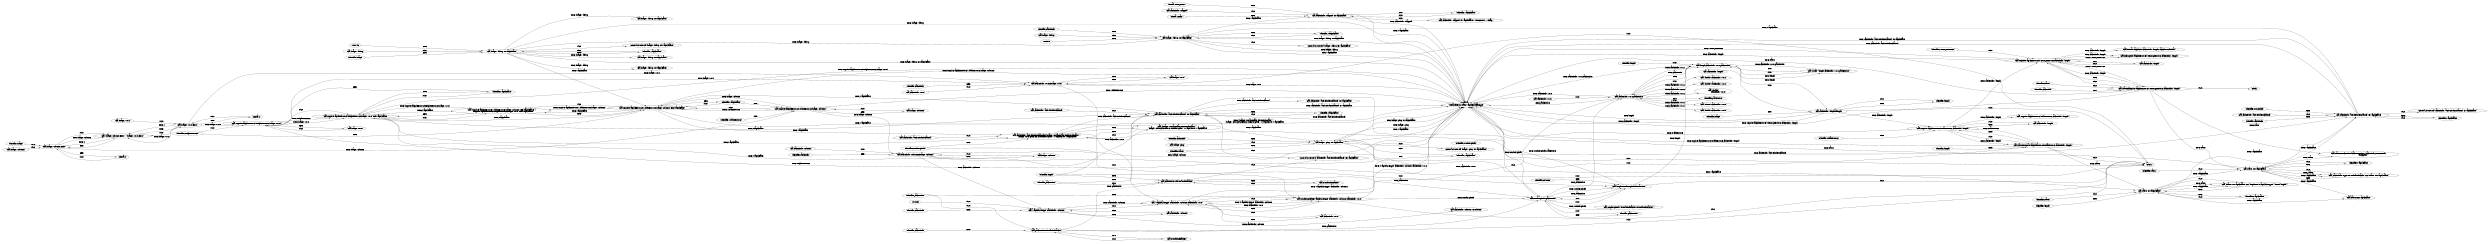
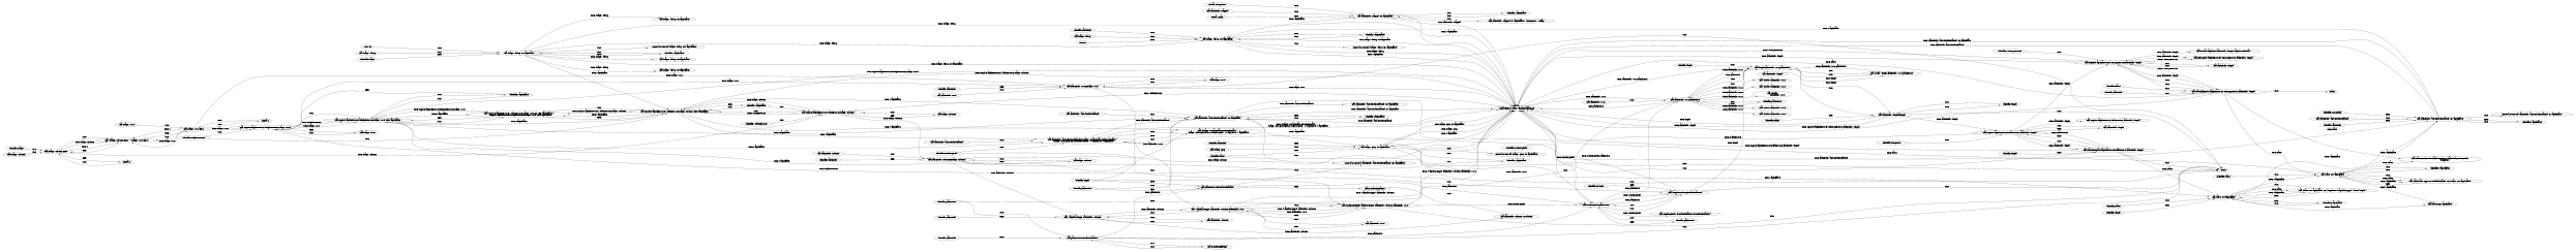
  digraph {
    rankdir=LR
    n1 [label="(Call,image->debug != MagickFalse)"]
    n2 [label="(Call,cache_info->mapped != MagickFalse)"]
    n3 [label="(Identifier,MagickFalse)"]
    n4 [label="(MethodReturn,static MagickBooleanType)"]
    n5 [label="(ControlStructure,if (image->debug != MagickFalse))"]
    n6 [label="(Call,cache_info->mapped != MagickFalse ? \"Anonymous\" : \"Heap\")"]
    n7 [label="(Identifier,MagickFalse)"]
    n8 [label="(Call,number_pixels*packet_size)"]
    n9 [label="(Call,image->debug != MagickFalse)"]
    n10 [label="(Call,AcquireMagickResource(WidthResource,image->columns) == MagickFalse)"]
    n11 [label="(Call,image->debug != MagickFalse)"]
    n12 [label="(Call,image->debug != MagickFalse)"]
    n13 [label="(ControlStructure,if (image->debug != MagickFalse))"]
    n14 [label="(Identifier,MagickFalse)"]
    n15 [label="(Call,image->debug != MagickFalse)"]
    n16 [label="(Call,cache_info->active_index_channel != MagickFalse)"]
    n17 [label="(Call,cache_info->active_index_channel=((image->storage_class == PseudoClass) ||\n    (image->colorspace == CMYKColorspace)) ? MagickTrue : MagickFalse)"]
    n18 [label="(Call,((image->storage_class == PseudoClass) ||\n    (image->colorspace == CMYKColorspace)) ? MagickTrue : MagickFalse)"]
    n19 [label="(Call,AcquireMagickResource(HeightResource,image->rows) == MagickFalse)"]
    n20 [label="(Call,(AcquireMagickResource(WidthResource,image->columns) == MagickFalse) ||\n      (AcquireMagickResource(HeightResource,image->rows) == MagickFalse))"]
    n21 [label="(Identifier,MagickFalse)"]
    n22 [label="(Call,cache_info->active_index_channel != MagickFalse)"]
    n23 [label="(ControlStructure,if (cache_info->active_index_channel != MagickFalse))"]
    n24 [label="(Identifier,MagickFalse)"]
    n25 [label="(Call,image->ping != MagickFalse)"]
    n26 [label="(ControlStructure,if (cache_info->active_index_channel != MagickFalse))"]
    n27 [label="(Call,cache_info->active_index_channel != MagickFalse)"]
    n28 [label="(Identifier,MagickFalse)"]
    n29 [label="(Call,status != MagickFalse)"]
    n30 [label="(ControlStructure,if (image->ping != MagickFalse))"]
    n31 [label="(Identifier,MagickFalse)"]
    n32 [label="(Block,)"]
    n33 [label="(Identifier,MagickFalse)"]
    n34 [label="(Call,AcquireMagickResource(HeightResource,image->rows))"]
    n35 [label="(Call,cache_info->rows=image->rows)"]
    n36 [label="(Call,image->rows)"]
    n37 [label="(Call,(MagickSizeType) cache_info->columns*cache_info->rows)"]
    n38 [label="(Call,image->rows)"]
    n39 [label="(Call,image->rows == 0)"]
    n40 [label="(Literal,0)"]
    n41 [label="(Call,(image->columns == 0) || (image->rows == 0))"]
    n42 [label="(Call,image->columns == 0)"]
    n43 [label="(Call,AcquireMagickResource(WidthResource,image->columns))"]
    n44 [label="(Call,cache_info->columns=image->columns)"]
    n45 [label="(Call,image->columns)"]
    n46 [label="(Call,(MagickSizeType) cache_info->columns)"]
    n47 [label="(Call,image->columns)"]
    n48 [label="(Literal,0)"]
    n49 [label="(Call,status != MagickFalse)"]
    n50 [label="(Identifier,MagickFalse)"]
    n51 [label="(Call,(status != MagickFalse) && (length == (MagickSizeType) ((size_t) length)))"]
    n52 [label="(Call,status == MagickFalse)"]
    n53 [label="(Call,status&=ClonePixelCacheRepository(cache_info,&source_info,\n                    exception))"]
    n54 [label="(Identifier,MagickFalse)"]
    n55 [label="(Call,(cache_info->type == UndefinedCache) && (status != MagickFalse))"]
    n56 [label="(Call,status=AcquireMagickResource(AreaResource,cache_info->length))"]
    n57 [label="(Call,AcquireMagickResource(AreaResource,cache_info->length))"]
    n58 [label="(Call,AcquireMagickResource(MemoryResource,cache_info->length))"]
    n59 [label="(Call,cache_info->length)"]
    n60 [label="(Call,AcquireMagickResource(DiskResource,cache_info->length))"]
    n61 [label="(Call,status=AcquireMagickResource(MemoryResource,cache_info->length))"]
    n62 [label="(Call,RelinquishMagickResource(MemoryResource,cache_info->length))"]
    n63 [label="(Call,cache_info->length)"]
    n64 [label="(Call,FormatMagickSize(cache_info->length,MagickTrue,format))"]
    n65 [label="(Call,cache_info->length=length)"]
    n66 [label="(Identifier,length)"]
    n67 [label="(Call,length/cache_info->rows/packet_size)"]
    n68 [label="(Call,cache_info->rows/packet_size)"]
    n69 [label="(Call,(size_t) (length/cache_info->rows/packet_size))"]
    n70 [label="(Call,(ssize_t) cache_info->rows)"]
    n71 [label="(Call,(double) cache_info->rows)"]
    n72 [label="(Call,(double) cache_info->rows)"]
    n73 [label="(Call,(double) cache_info->rows)"]
    n74 [label="(Call,(double)\n                    cache_info->rows)"]
    n75 [label="(Identifier,packet_size)"]
    n76 [label="(Call,length=number_pixels*format_size)"]
    n77 [label="(Call,number_pixels*(sizeof(PixelPacket)+sizeof(IndexPacket)))"]
    n78 [label="(Identifier,packet_size)"]
    n79 [label="(Call,number_pixels=(MagickSizeType) cache_info->columns*cache_info->rows)"]
    n80 [label="(Call,cache_info->rows)"]
    n81 [label="(Call,cache_info->columns)"]
    n82 [label="(Call,cache_info->columns != columns)"]
    n83 [label="(Call,packet_size+=sizeof(IndexPacket))"]
    n84 [label="(Call,sizeof(IndexPacket))"]
    n85 [label="(Call,packet_size=sizeof(PixelPacket))"]
    n86 [label="(Call,sizeof(PixelPacket))"]
    n87 [label="(Block,)"]
    n88 [label="(Identifier,status)"]
    n89 [label="(Identifier,image)"]
    n90 [label="(Call,cache_info->columns)"]
    n91 [label="(Literal,\"Anonymous\")"]
    n92 [label="(Identifier,source_info)"]
    n93 [label="(Call,cache_info->mapped)"]
    n94 [label="(Identifier,HeightResource)"]
    n95 [label="(Identifier,number_pixels)"]
    n96 [label="(Call,cache_info->active_index_channel)"]
    n97 [label="(Identifier,cache_info)"]
    n98 [label="(Identifier,MemoryResource)"]
    n99 [label="(Call,cache_info->active_index_channel)"]
    n100 [label="(Identifier,packet_size)"]
    n101 [label="(Identifier,cache_info)"]
    n102 [label="(Identifier,number_pixels)"]
    n103 [label="(Identifier,cache_info)"]
-   n104 [label="(Identifier,AreaResource)"]
+   n104 [label="(Identifier,Anonymous)"]
    n105 [label="(Identifier,columns)"]
    n106 [label="(Identifier,cache_info)"]
    n107 [label="(Call,image->debug)"]
    n108 [label="(Call,cache_info->length)"]
    n109 [label="(Call,cache_info->rows)"]
    n110 [label="(Call,cache_info->active_index_channel)"]
    n111 [label="(Identifier,packet_size)"]
    n112 [label="(Call,image->columns)"]
    n113 [label="(Call,image->ping)"]
    n114 [label="(Identifier,image)"]
    n115 [label="(Identifier,length)"]
    n116 [label="(Identifier,length)"]
    n117 [label="(Identifier,WidthResource)"]
    n118 [label="(Literal,\"Heap\")"]
    n119 [label="(Identifier,cache_info)"]
    n120 [label="(Identifier,cache_info)"]
    n121 [label="(Call,image->debug)"]
    n122 [label="(Identifier,cache_info)"]
    n123 [label="(Identifier,status)"]
    n124 [label="(Identifier,length)"]
    n125 [label="(Call,image->rows)"]
    n126 [label="(Call,cache_info->rows)"]
    n127 [label="(Identifier,length)"]
    n128 [label="(Identifier,status)"]
    n129 [label="(Identifier,status)"]
    n130 [label="(Identifier,cache_info)"]
    n131 [label="(Identifier,image)"]
    1000515
    1000146
-   1000280
    n1 -> n2 [label="DDG: MagickFalse"]
    n1 -> n3 [label="CFG: "]
    n1 -> n4 [label="DDG: image->debug"]
    n1 -> n4 [label="DDG: MagickFalse"]
    n1 -> n4 [label="DDG: image->debug != MagickFalse"]
    n1 -> n5 [label="AST: "]
    n2 -> n4 [label="DDG: cache_info->mapped"]
    n2 -> n4 [label="DDG: MagickFalse"]
    n2 -> n6 [label="AST: "]
    n2 -> n7 [label="CFG: "]
    n3 -> n1 [label="AST: "]
    n4 -> n8 [label="DDG: number_pixels"]
    n7 -> n2 [label="AST: "]
    n8 -> n68 [label="DDG: packet_size"]
    n8 -> n76 [label="AST: "]
    n8 -> n76 [label="DDG: number_pixels"]
    n8 -> n76 [label="DDG: packet_size"]
    n8 -> n77 [label="DDG: number_pixels"]
    n8 -> n78 [label="CFG: "]
    n9 -> n1 [label="DDG: image->debug"]
    n9 -> n4 [label="DDG: image->debug"]
    n9 -> n4 [label="DDG: image->debug != MagickFalse"]
    n9 -> n10 [label="DDG: MagickFalse"]
    n9 -> n11 [label="DDG: image->debug"]
    n9 -> n12 [label="DDG: image->debug"]
    n9 -> n13 [label="AST: "]
    n9 -> n14 [label="CFG: "]
    n9 -> n15 [label="DDG: image->debug"]
    n10 -> n4 [label="DDG: AcquireMagickResource(WidthResource,image->columns)"]
    n10 -> n16 [label="DDG: MagickFalse"]
    n10 -> n17 [label="DDG: MagickFalse"]
    n10 -> n18 [label="DDG: MagickFalse"]
    n10 -> n19 [label="DDG: MagickFalse"]
    n10 -> n20 [label="AST: "]
    n10 -> n20 [label="DDG: AcquireMagickResource(WidthResource,image->columns)"]
    n10 -> n20 [label="DDG: MagickFalse"]
    n10 -> n21 [label="CFG: "]
    n14 -> n9 [label="AST: "]
    n16 -> n4 [label="DDG: cache_info->active_index_channel != MagickFalse"]
    n16 -> n4 [label="DDG: cache_info->active_index_channel"]
    n16 -> n22 [label="DDG: cache_info->active_index_channel"]
    n16 -> n25 [label="DDG: MagickFalse"]
    n16 -> n26 [label="AST: "]
    n16 -> n27 [label="DDG: cache_info->active_index_channel"]
    n16 -> n28 [label="CFG: "]
    n17 -> n4 [label="DDG: ((image->storage_class == PseudoClass) ||\n    (image->colorspace == CMYKColorspace)) ? MagickTrue : MagickFalse"]
    n17 -> n16 [label="DDG: cache_info->active_index_channel"]
    n17 -> n18 [label="CFG: "]
    n17 -> n32 [label="AST: "]
    n18 -> n17 [label="AST: "]
    n19 -> n4 [label="DDG: AcquireMagickResource(HeightResource,image->rows)"]
    n19 -> n16 [label="DDG: MagickFalse"]
    n19 -> n17 [label="DDG: MagickFalse"]
    n19 -> n18 [label="DDG: MagickFalse"]
    n19 -> n20 [label="AST: "]
    n19 -> n20 [label="DDG: AcquireMagickResource(HeightResource,image->rows)"]
    n19 -> n20 [label="DDG: MagickFalse"]
    n19 -> n33 [label="CFG: "]
    n20 -> n10 [label="CFG: "]
    n20 -> n19 [label="CFG: "]
    n21 -> n10 [label="AST: "]
    n21 -> n43 [label="CFG: "]
    n22 -> n1 [label="DDG: MagickFalse"]
    n22 -> n4 [label="DDG: cache_info->active_index_channel"]
    n22 -> n4 [label="DDG: cache_info->active_index_channel != MagickFalse"]
    n22 -> n23 [label="AST: "]
    n22 -> n24 [label="CFG: "]
    n24 -> n22 [label="AST: "]
    n25 -> n4 [label="DDG: image->ping != MagickFalse"]
    n25 -> n4 [label="DDG: image->ping"]
    n25 -> n4 [label="DDG: MagickFalse"]
    n25 -> n29 [label="DDG: MagickFalse"]
    n25 -> n30 [label="AST: "]
    n25 -> n31 [label="CFG: "]
    n28 -> n16 [label="AST: "]
    n29 -> n22 [label="DDG: MagickFalse"]
    n29 -> n49 [label="DDG: MagickFalse"]
    n29 -> n50 [label="CFG: "]
    n29 -> n51 [label="AST: "]
    n29 -> n51 [label="DDG: status"]
    n29 -> n51 [label="DDG: MagickFalse"]
    n29 -> n52 [label="DDG: MagickFalse"]
    n31 -> n25 [label="AST: "]
    n33 -> n19 [label="AST: "]
    n33 -> n34 [label="CFG: "]
    n34 -> n4 [label="DDG: HeightResource"]
    n34 -> n19 [label="AST: "]
    n34 -> n19 [label="DDG: HeightResource"]
    n34 -> n19 [label="DDG: image->rows"]
    n34 -> n35 [label="DDG: image->rows"]
    n34 -> n36 [label="CFG: "]
    n35 -> n4 [label="DDG: image->rows"]
    n35 -> n32 [label="AST: "]
    n35 -> n37 [label="DDG: cache_info->rows"]
    n35 -> n38 [label="CFG: "]
    n36 -> n34 [label="AST: "]
    n37 -> n4 [label="DDG: (MagickSizeType) cache_info->columns"]
    n37 -> n68 [label="DDG: cache_info->rows"]
    n37 -> n79 [label="AST: "]
    n37 -> n79 [label="DDG: (MagickSizeType) cache_info->columns"]
    n37 -> n79 [label="DDG: cache_info->rows"]
    n37 -> n80 [label="CFG: "]
    n38 -> n35 [label="AST: "]
    n39 -> n34 [label="DDG: image->rows"]
    n39 -> n35 [label="DDG: image->rows"]
    n39 -> n40 [label="CFG: "]
    n39 -> n41 [label="AST: "]
    n39 -> n41 [label="DDG: image->rows"]
    n39 -> n41 [label="DDG: 0"]
    n40 -> n39 [label="AST: "]
    n41 -> n39 [label="DDG: "]
    n41 -> n42 [label="CFG: "]
    n42 -> n41 [label="AST: "]
    n42 -> n41 [label="DDG: image->columns"]
    n42 -> n41 [label="DDG: 0"]
    n42 -> n43 [label="DDG: image->columns"]
    n42 -> n48 [label="CFG: "]
    n43 -> n4 [label="DDG: WidthResource"]
    n43 -> n10 [label="AST: "]
    n43 -> n10 [label="DDG: WidthResource"]
    n43 -> n10 [label="DDG: image->columns"]
    n43 -> n44 [label="DDG: image->columns"]
    n43 -> n45 [label="CFG: "]
    n44 -> n4 [label="DDG: image->columns"]
    n44 -> n32 [label="AST: "]
    n44 -> n46 [label="DDG: cache_info->columns"]
    n44 -> n47 [label="CFG: "]
    n45 -> n43 [label="AST: "]
    n46 -> n37 [label="AST: "]
    n46 -> n37 [label="DDG: cache_info->columns"]
    n46 -> n81 [label="CFG: "]
    n46 -> n82 [label="DDG: cache_info->columns"]
    n47 -> n44 [label="AST: "]
    n48 -> n42 [label="AST: "]
    n49 -> n4 [label="DDG: status"]
    n49 -> n22 [label="DDG: MagickFalse"]
    n49 -> n52 [label="DDG: MagickFalse"]
    n49 -> n53 [label="DDG: status"]
    n49 -> n54 [label="CFG: "]
    n49 -> n55 [label="AST: "]
    n49 -> n55 [label="DDG: status"]
    n49 -> n55 [label="DDG: MagickFalse"]
    n50 -> n29 [label="AST: "]
    n51 -> n29 [label="CFG: "]
    n54 -> n49 [label="AST: "]
    n55 -> n49 [label="CFG: "]
    n56 -> n4 [label="DDG: AcquireMagickResource(AreaResource,cache_info->length)"]
    n56 -> n29 [label="DDG: status"]
    n56 -> n32 [label="AST: "]
    n56 -> n57 [label="CFG: "]
    n57 -> n4 [label="DDG: AreaResource"]
    n57 -> n56 [label="AST: "]
    n57 -> n56 [label="DDG: AreaResource"]
    n57 -> n56 [label="DDG: cache_info->length"]
    n57 -> n58 [label="DDG: cache_info->length"]
    n57 -> n59 [label="CFG: "]
    n57 -> n60 [label="DDG: cache_info->length"]
    n58 -> n4 [label="DDG: cache_info->length"]
    n58 -> n4 [label="DDG: MemoryResource"]
    n58 -> n61 [label="AST: "]
    n58 -> n61 [label="DDG: MemoryResource"]
    n58 -> n61 [label="DDG: cache_info->length"]
    n58 -> n62 [label="DDG: MemoryResource"]
    n58 -> n62 [label="DDG: cache_info->length"]
    n58 -> n63 [label="CFG: "]
    n58 -> n64 [label="DDG: cache_info->length"]
    n59 -> n57 [label="AST: "]
    n61 -> n4 [label="DDG: AcquireMagickResource(MemoryResource,cache_info->length)"]
    n61 -> n4 [label="DDG: status"]
    n61 -> n49 [label="DDG: status"]
    n61 -> n53 [label="DDG: status"]
    n61 -> n58 [label="CFG: "]
    n61 -> n87 [label="AST: "]
    n63 -> n58 [label="AST: "]
    n65 -> n4 [label="DDG: length"]
    n65 -> n4 [label="DDG: cache_info->length"]
    n65 -> n32 [label="AST: "]
    n65 -> n57 [label="DDG: cache_info->length"]
    n65 -> n66 [label="CFG: "]
    n66 -> n65 [label="AST: "]
    n67 -> n4 [label="DDG: cache_info->rows/packet_size"]
    n67 -> n65 [label="DDG: length"]
    n67 -> n68 [label="CFG: "]
    n67 -> n69 [label="AST: "]
    n67 -> n69 [label="DDG: length"]
    n67 -> n69 [label="DDG: cache_info->rows/packet_size"]
    n68 -> n4 [label="DDG: packet_size"]
    n68 -> n4 [label="DDG: cache_info->rows"]
    n68 -> n67 [label="AST: "]
    n68 -> n67 [label="DDG: cache_info->rows"]
    n68 -> n67 [label="DDG: packet_size"]
    n68 -> n70 [label="DDG: cache_info->rows"]
    n68 -> n71 [label="DDG: cache_info->rows"]
    n68 -> n72 [label="DDG: cache_info->rows"]
    n68 -> n73 [label="DDG: cache_info->rows"]
    n68 -> n74 [label="DDG: cache_info->rows"]
    n68 -> n75 [label="CFG: "]
    n69 -> n67 [label="CFG: "]
    n75 -> n68 [label="AST: "]
    n76 -> n4 [label="DDG: number_pixels*packet_size"]
    n76 -> n8 [label="CFG: "]
    n76 -> n32 [label="AST: "]
    n76 -> n67 [label="DDG: length"]
    n78 -> n8 [label="AST: "]
    n79 -> n4 [label="DDG: (MagickSizeType) cache_info->columns*cache_info->rows"]
    n79 -> n8 [label="DDG: number_pixels"]
    n79 -> n32 [label="AST: "]
    n79 -> n37 [label="CFG: "]
    n80 -> n37 [label="AST: "]
    n81 -> n46 [label="AST: "]
    n83 -> n8 [label="DDG: packet_size"]
    n83 -> n26 [label="AST: "]
    n83 -> n84 [label="CFG: "]
-   n84 -> n83 [label="AST: "]
+   n84 -> n82 [label="AST: "]
    n85 -> n8 [label="DDG: packet_size"]
    n85 -> n32 [label="AST: "]
    n85 -> n83 [label="DDG: packet_size"]
    n85 -> n86 [label="CFG: "]
    n86 -> n85 [label="AST: "]
    n88 -> n49 [label="AST: "]
    n89 -> n42 [label="CFG: "]
    n90 -> n44 [label="AST: "]
    n91 -> n2 [label="CFG: "]
    n92 -> n22 [label="CFG: "]
    n93 -> n2 [label="AST: "]
    n94 -> n10 [label="CFG: "]
    n94 -> n34 [label="AST: "]
    n95 -> n8 [label="AST: "]
    n96 -> n22 [label="AST: "]
    n97 -> n61 [label="CFG: "]
    n98 -> n58 [label="AST: "]
    n99 -> n16 [label="AST: "]
    n100 -> n79 [label="CFG: "]
    n100 -> n85 [label="AST: "]
    n101 -> n85 [label="CFG: "]
    n102 -> n17 [label="CFG: "]
    n102 -> n79 [label="AST: "]
    n103 -> n1 [label="CFG: "]
    n104 -> n57 [label="AST: "]
    n105 -> n76 [label="CFG: "]
    n106 -> n25 [label="CFG: "]
    n107 -> n9 [label="AST: "]
    n108 -> n65 [label="AST: "]
    n109 -> n68 [label="AST: "]
    n110 -> n17 [label="AST: "]
    n111 -> n16 [label="CFG: "]
    n111 -> n83 [label="AST: "]
    n112 -> n42 [label="AST: "]
    n113 -> n25 [label="AST: "]
    n114 -> n9 [label="CFG: "]
    n115 -> n16 [label="CFG: "]
    n115 -> n76 [label="AST: "]
    n115 -> n83 [label="CFG: "]
    n116 -> n67 [label="AST: "]
    n117 -> n43 [label="AST: "]
    n118 -> n2 [label="CFG: "]
    n119 -> n22 [label="CFG: "]
    n120 -> n44 [label="CFG: "]
    n121 -> n1 [label="AST: "]
    n122 -> n35 [label="CFG: "]
    n123 -> n29 [label="AST: "]
    n124 -> n56 [label="CFG: "]
    n125 -> n39 [label="AST: "]
    n126 -> n35 [label="AST: "]
    n127 -> n29 [label="CFG: "]
    n128 -> n61 [label="AST: "]
    n129 -> n25 [label="CFG: "]
    n129 -> n56 [label="AST: "]
    n130 -> n46 [label="CFG: "]
    n131 -> n65 [label="CFG: "]
    1000515 -> n1 [label="CFG: "]
    1000146 -> n9 [label="CFG: "]
-   1000280 -> n46 [label="AST: "]
  }
